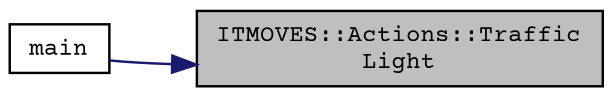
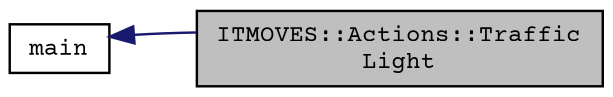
  digraph {
    rankdir=RL
    fontname="Courier Prime"
    node [color=black fontname="Courier Prime" fontsize=10 shape=record style=filled]
    n1 [fillcolor=grey75 fontcolor=black height=0.2 label="ITMOVES::Actions::Traffic\lLight" width=0.4]
    n2 [fillcolor=white height=0.2 label=main width=0.4]
-   n1 -> n2 [color=midnightblue dir=back fontname="Courier Prime" fontsize=10 labelfontname=Helvetica labelfontsize=10 style=solid]
+   n2 -> n1 [color=midnightblue dir=back fontname="Courier Prime" fontsize=10 labelfontname=Helvetica labelfontsize=10 style=solid]
  }
